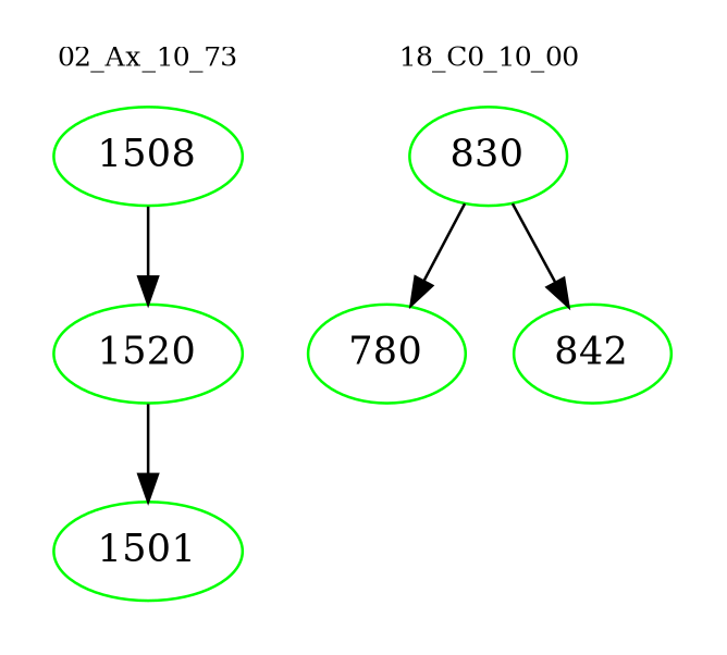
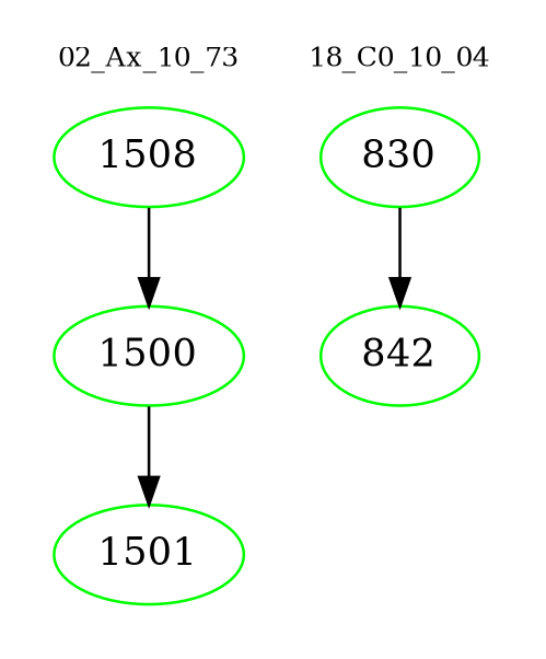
  digraph {
    node [color=green]
    edge [color=black]
    n1 [label=1508]
-   n2 [label=1520]
+   n2 [label=1500]
    n3 [label=1501]
    n4 [label=830]
-   n5 [label=780]
    n6 [label=842]
    subgraph cluster_1 {
      color=white
      fontsize=10
      label="02_Ax_10_73"
      n1
      n2
      n3
    }
    subgraph cluster_2 {
      color=white
      fontsize=10
-     label="18_C0_10_00"
+     label="18_C0_10_04"
      n4
-     n5
      n6
    }
    n1 -> n2
    n2 -> n3
-   n4 -> n5
    n4 -> n6
  }
